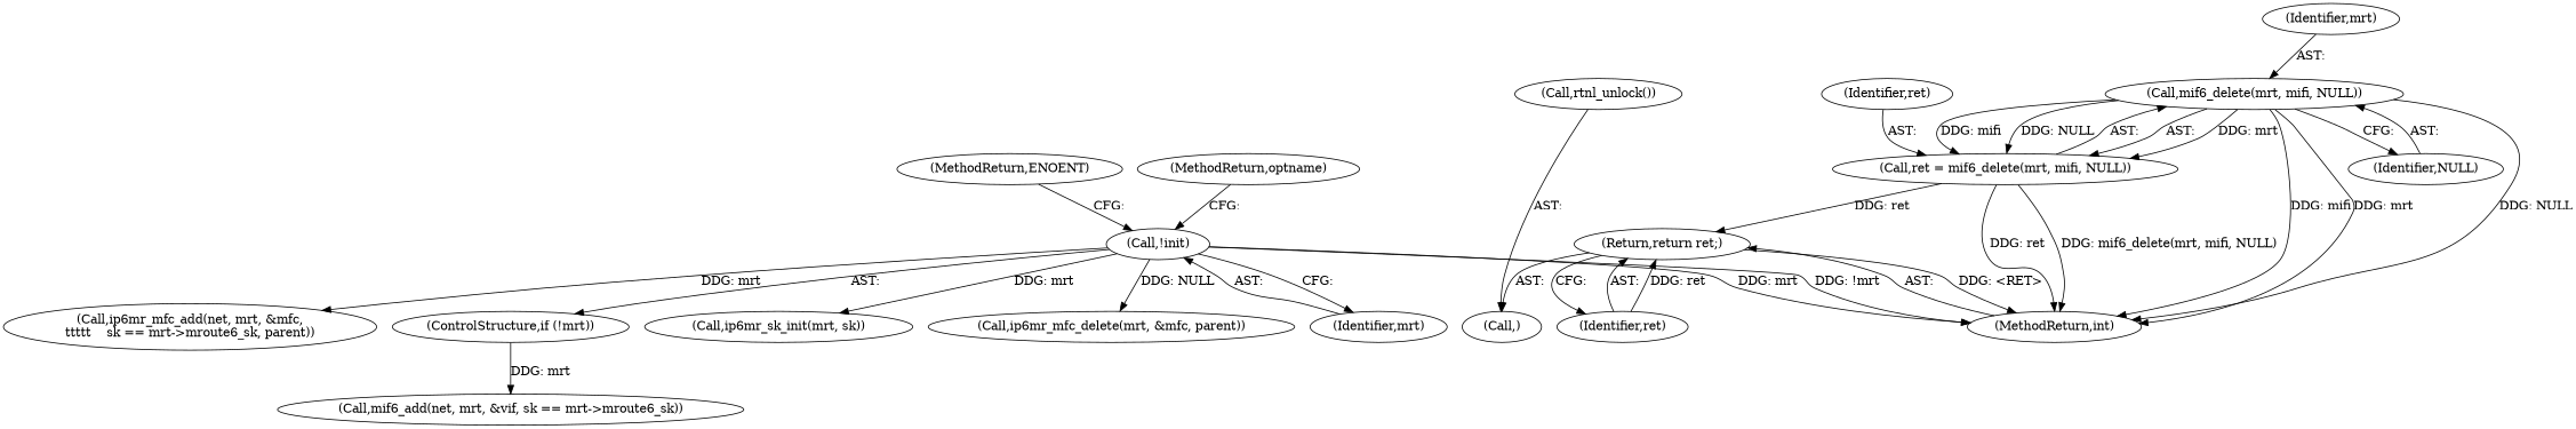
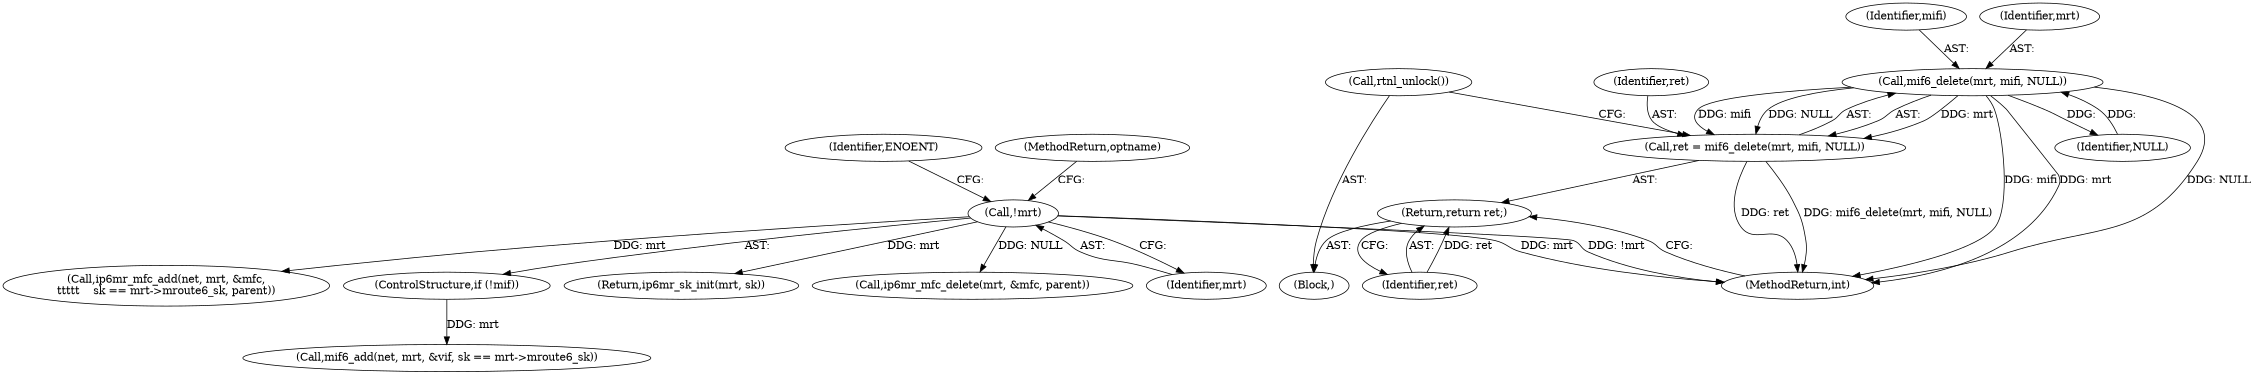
  digraph {
    n1 [label="(Call,mif6_delete(mrt, mifi, NULL))"]
    n2 [label="(Call,ret = mif6_delete(mrt, mifi, NULL))"]
    n3 [label="(MethodReturn,int)"]
    n4 [label="(Identifier,NULL)"]
    n5 [label="(Return,return ret;)"]
-   n6 [label="(Call,!init)"]
+   n6 [label="(Call,!mrt)"]
    n7 [label="(Call,ip6mr_mfc_delete(mrt, &mfc, parent))"]
    n8 [label="(Identifier,mrt)"]
    n9 [label="(Call,ip6mr_mfc_add(net, mrt, &mfc,\n\t\t\t\t\t    sk == mrt->mroute6_sk, parent))"]
-   n10 [label="(ControlStructure,if (!mrt))"]
-   n11 [label="(Call,ip6mr_sk_init(mrt, sk))"]
+   n10 [label="(ControlStructure,if (!mif))"]
+   n11 [label="(Return,ip6mr_sk_init(mrt, sk))"]
    n12 [label="(Call,mif6_add(net, mrt, &vif, sk == mrt->mroute6_sk))"]
-   n13 [label="(Call,)"]
+   n13 [label="(Block,)"]
    n14 [label="(Identifier,ret)"]
-   n15 [label="(MethodReturn,ENOENT)"]
+   n15 [label="(Identifier,ENOENT)"]
    n16 [label="(MethodReturn,optname)"]
+   n17 [label="(Identifier,mifi)"]
    n18 [label="(Call,rtnl_unlock())"]
    n19 [label="(Identifier,ret)"]
    n20 [label="(Identifier,mrt)"]
    n1 -> n2 [label="AST: "]
    n1 -> n2 [label="DDG: mrt"]
    n1 -> n2 [label="DDG: mifi"]
    n1 -> n2 [label="DDG: NULL"]
    n1 -> n3 [label="DDG: mifi"]
    n1 -> n3 [label="DDG: mrt"]
    n1 -> n3 [label="DDG: NULL"]
-   n1 -> n4 [label="CFG: "]
+   n1 -> n4 [label="DDG: "]
    n2 -> n1 [label="AST: "]
    n2 -> n3 [label="DDG: mif6_delete(mrt, mifi, NULL)"]
    n2 -> n3 [label="DDG: ret"]
-   n2 -> n5 [label="DDG: ret"]
-   n3 -> n5 [label="AST: "]
-   n4 -> n1 [label="AST: "]
-   n5 -> n3 [label="DDG: <RET>"]
+   n2 -> n5 [label="AST: "]
+   n3 -> n5 [label="CFG: "]
+   n4 -> n1 [label="DDG: "]
    n5 -> n13 [label="AST: "]
    n5 -> n14 [label="CFG: "]
    n6 -> n3 [label="DDG: mrt"]
    n6 -> n3 [label="DDG: !mrt"]
    n6 -> n7 [label="DDG: NULL"]
    n6 -> n8 [label="CFG: "]
    n6 -> n9 [label="DDG: mrt"]
    n6 -> n10 [label="AST: "]
    n6 -> n11 [label="DDG: mrt"]
    n8 -> n6 [label="AST: "]
    n10 -> n12 [label="DDG: mrt"]
    n14 -> n5 [label="AST: "]
    n14 -> n5 [label="DDG: ret"]
    n15 -> n6 [label="CFG: "]
    n16 -> n6 [label="CFG: "]
+   n17 -> n1 [label="AST: "]
+   n18 -> n2 [label="CFG: "]
    n18 -> n13 [label="AST: "]
    n19 -> n2 [label="AST: "]
    n20 -> n1 [label="AST: "]
  }
